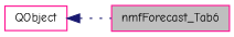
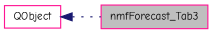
  digraph {
    rankdir=LR
    fontname="Comic Neue"
    node [color=deeppink fontname="Comic Neue" fontsize=10 shape=record style=filled]
-   n1 [fillcolor=grey75 fontcolor=black height=0.2 label=nmfForecast_Tab6 width=0.4]
+   n1 [fillcolor=grey75 fontcolor=black height=0.2 label=nmfForecast_Tab3 width=0.4]
    n2 [fillcolor=white height=0.2 label=QObject width=0.4]
    n2 -> n1 [color=midnightblue dir=back fontname="Comic Neue" fontsize=10 labelfontname=Helvetica labelfontsize=10 style=dotted]
  }
